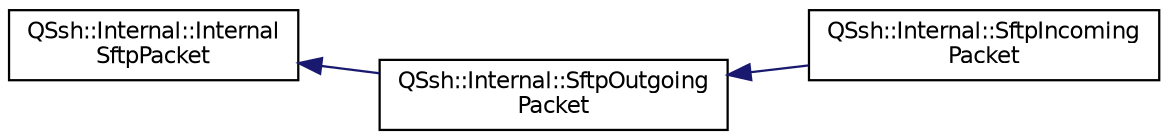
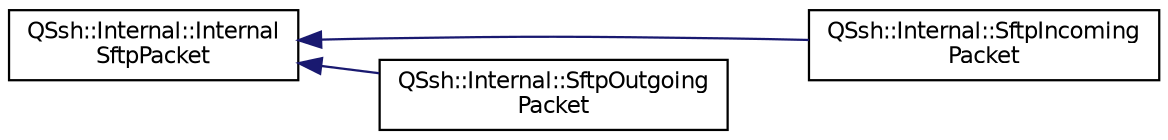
  digraph {
    rankdir=LR
    node [color=black fillcolor=white fontname=Helvetica fontsize=10 shape=record style=filled]
    edge [color=midnightblue dir=back fontname=Helvetica fontsize=10 labelfontname=Helvetica labelfontsize=10 style=solid]
    n1 [height=0.2 label="QSsh::Internal::Internal\lSftpPacket" width=0.4]
    n2 [height=0.2 label="QSsh::Internal::SftpIncoming\lPacket" width=0.4]
    n3 [height=0.2 label="QSsh::Internal::SftpOutgoing\lPacket" width=0.4]
-   n3 -> n2
+   n1 -> n2
    n1 -> n3
  }
